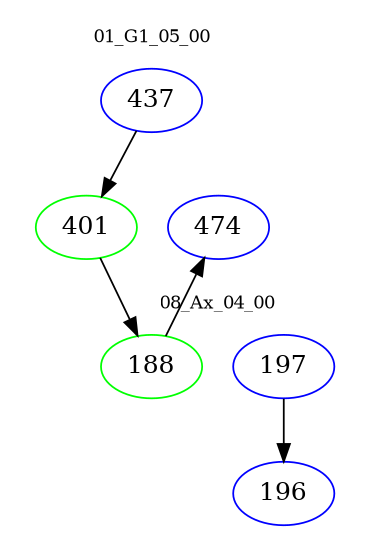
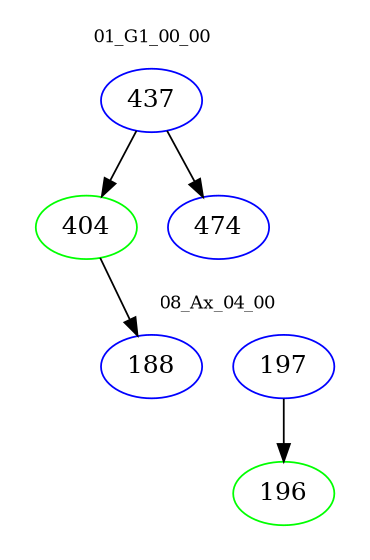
  digraph {
    node [color=blue]
    edge [color=black]
    n1 [label=197]
-   n2 [color=green label=188]
-   n3 [label=196]
+   n2 [label=188]
+   n3 [color=green label=196]
    n4 [label=437]
-   n5 [color=green label=401]
+   n5 [color=green label=404]
    n6 [label=474]
    subgraph cluster_1 {
      color=white
      fontsize=10
      label="08_Ax_04_00"
      n1
      n2
      n3
    }
    subgraph cluster_2 {
      color=white
      fontsize=10
-     label="01_G1_05_00"
+     label="01_G1_00_00"
      n4
      n5
      n6
    }
    n1 -> n3
    n4 -> n5
-   n2 -> n6
+   n4 -> n6
    n5 -> n2
  }
